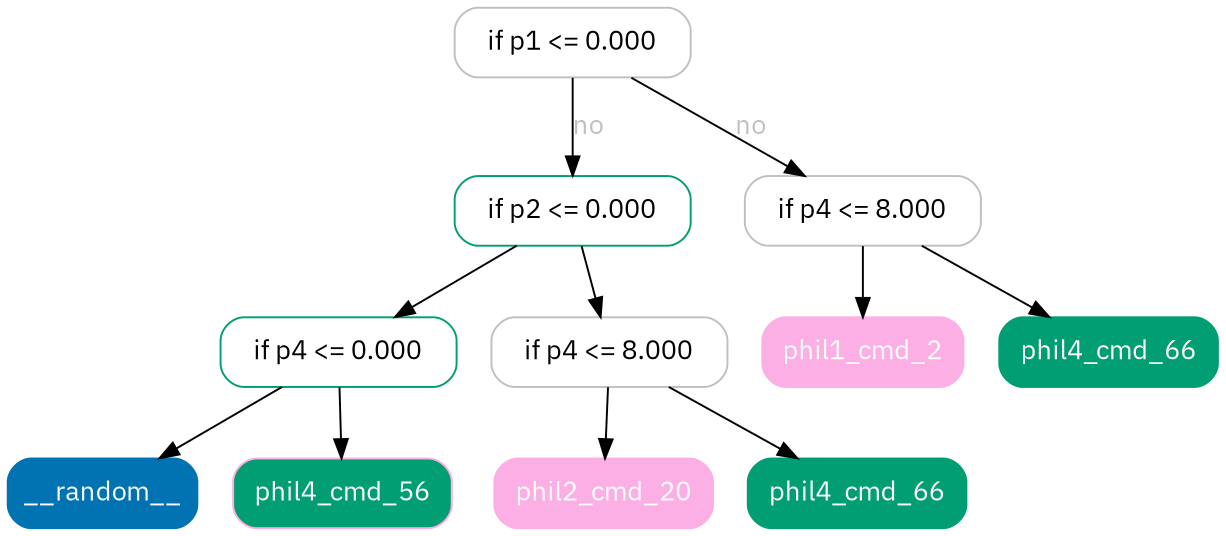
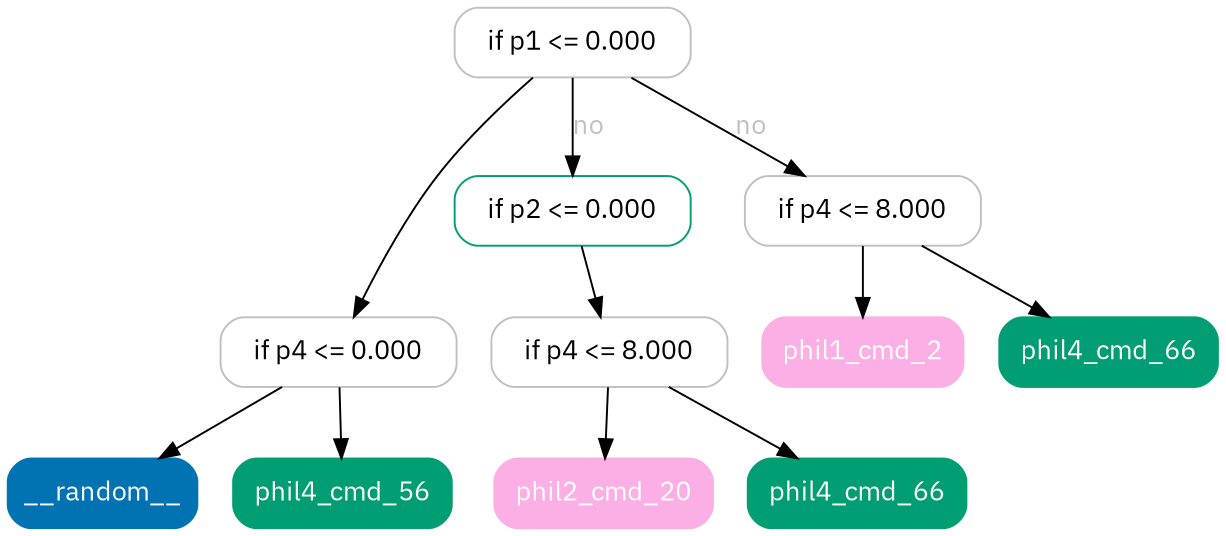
  digraph {
    fontname="IBM Plex Sans"
    node [color=gray fillcolor=white fontname="IBM Plex Sans" shape=box style="filled, rounded" fontcolor=white]
    edge [fontcolor=gray fontname="IBM Plex Sans"]
    n1 [height=0.5 label="if p1 <= 0.000" width=1.6944 fontcolor=""]
    n2 [color="#029e73" height=0.5 label="if p2 <= 0.000" width=1.6944 fontcolor=""]
    n3 [height=0.5 label="if p4 <= 8.000" width=1.6944 fontcolor=""]
-   n4 [color="#029e73" height=0.5 label="if p4 <= 0.000" width=1.6944 fontcolor=""]
+   n4 [height=0.5 label="if p4 <= 0.000" width=1.6944 fontcolor=""]
    n5 [height=0.5 label="if p4 <= 8.000" width=1.6944 fontcolor=""]
    n6 [color="#fbafe4" fillcolor="#fbafe4" height=0.5 label=phil1_cmd_2 width=1.4444]
    n7 [color="#029e73" fillcolor="#029e73" height=0.5 label=phil4_cmd_66 width=1.5694]
    n8 [color="#0173b2" fillcolor="#0173b2" height=0.5 label=__random__ width=1.3611]
-   n9 [color="#fbafe4" fillcolor="#029e73" height=0.5 label=phil4_cmd_56 width=1.5694]
+   n9 [color="#029e73" fillcolor="#029e73" height=0.5 label=phil4_cmd_56 width=1.5694]
    n10 [color="#fbafe4" fillcolor="#fbafe4" height=0.5 label=phil2_cmd_20 width=1.5694]
    n11 [color="#029e73" fillcolor="#029e73" height=0.5 label=phil4_cmd_66 width=1.5694]
    n1 -> n2 [label=no]
    n1 -> n3 [label=no]
-   n2 -> n4
+   n1 -> n4
    n2 -> n5
    n3 -> n6
    n3 -> n7
    n4 -> n8
    n4 -> n9
    n5 -> n10
    n5 -> n11
  }
